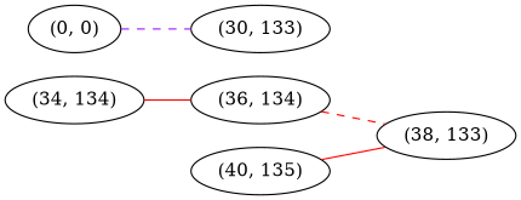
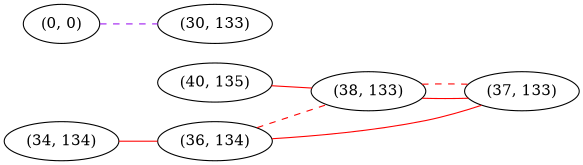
  graph {
    rankdir=LR
    edge [color=red style=solid weight=1]
    "(34, 134)"
    "(36, 134)"
    "(38, 133)"
+   "(37, 133)"
    "(0, 0)"
    "(30, 133)"
    "(40, 135)"
    "(34, 134)" -- "(36, 134)"
    "(36, 134)" -- "(38, 133)" [style=dashed]
+   "(36, 134)" -- "(37, 133)"
+   "(38, 133)" -- "(37, 133)"
+   "(38, 133)" -- "(37, 133)" [style=dashed]
    "(0, 0)" -- "(30, 133)" [color=purple style=dashed weight=4]
    "(40, 135)" -- "(38, 133)"
  }
